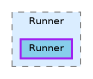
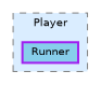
  digraph {
    compound=true
    n1 [color=purple fillcolor=skyblue fontname=Helvetica fontsize=10 height=0.2 label=Runner shape=box style="filled,bold" width=0.4]
    subgraph cluster_1 {
      bgcolor="#daedff"
      fontname=Helvetica
      fontsize=10
-     label=Runner
+     label=Player
      pencolor=grey50
      style="filled,dashed"
      n1
    }
  }
